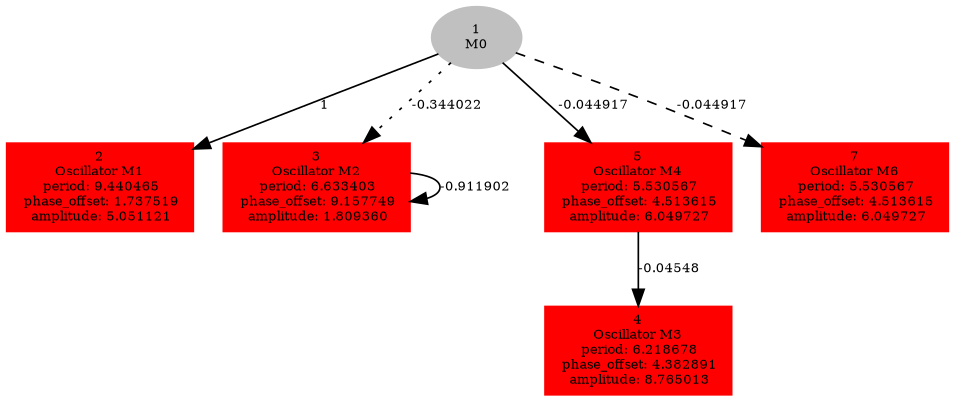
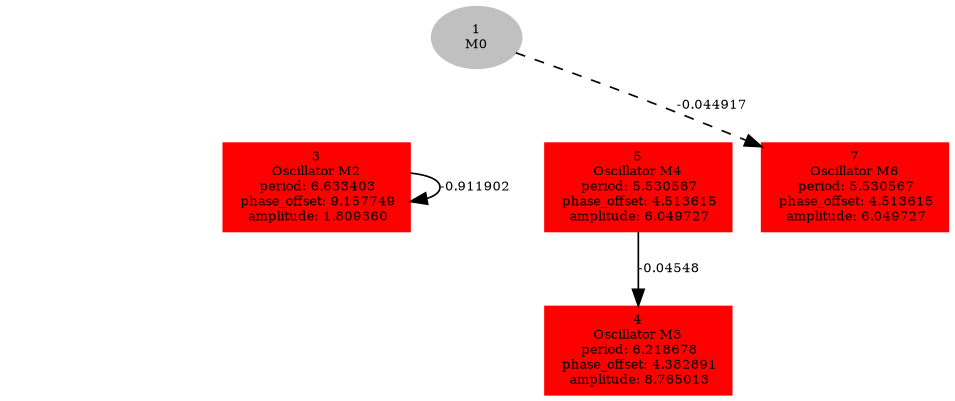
  digraph {
    forcelabels=true
    node [color=red fontsize=8 style=filled shape=box]
    edge [fontsize=8 style=solid]
    n1 [color=grey label=<1<BR/>M0> shape=""]
-   n2 [label=<2<BR />Oscillator M1<BR /> period: 9.440465<BR /> phase_offset: 1.737519<BR /> amplitude: 5.051121>]
    n3 [label=<3<BR />Oscillator M2<BR /> period: 6.633403<BR /> phase_offset: 9.157749<BR /> amplitude: 1.809360>]
    n4 [label=<5<BR />Oscillator M4<BR /> period: 5.530567<BR /> phase_offset: 4.513615<BR /> amplitude: 6.049727>]
    n5 [label=<7<BR />Oscillator M6<BR /> period: 5.530567<BR /> phase_offset: 4.513615<BR /> amplitude: 6.049727>]
    n6 [label=<4<BR />Oscillator M3<BR /> period: 6.218678<BR /> phase_offset: 4.382891<BR /> amplitude: 8.765013>]
-   n1 -> n2 [label="1 "]
-   n1 -> n3 [label="-0.344022 " style=dotted]
-   n1 -> n4 [label="-0.044917 "]
    n1 -> n5 [label="-0.044917 " style=dashed]
    n3 -> n3 [label="-0.911902 "]
    n4 -> n6 [label="-0.04548 "]
  }
